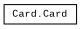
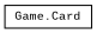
  digraph {
    rankdir=LR
    fontname="Liberation Mono"
-   n1 [color=black fillcolor=white fontname="Liberation Mono" fontsize=10 height=0.2 label="Card.Card" shape=record style=filled width=0.4]
+   n1 [color=black fillcolor=white fontname="Liberation Mono" fontsize=10 height=0.2 label="Game.Card" shape=record style=filled width=0.4]
  }
